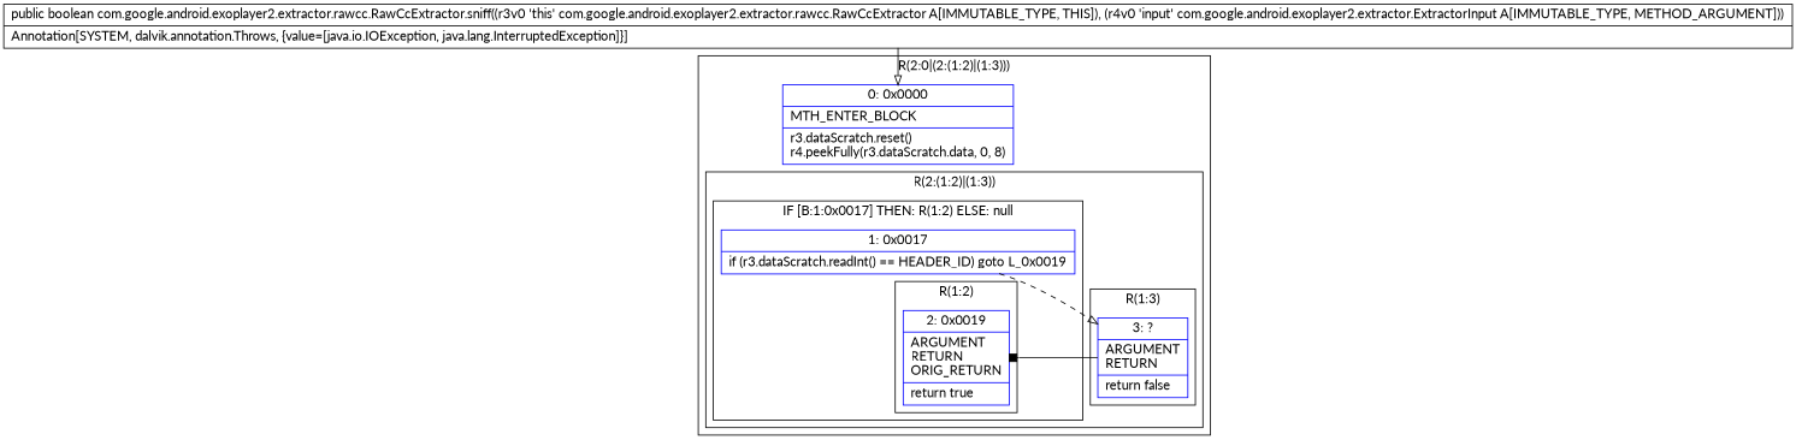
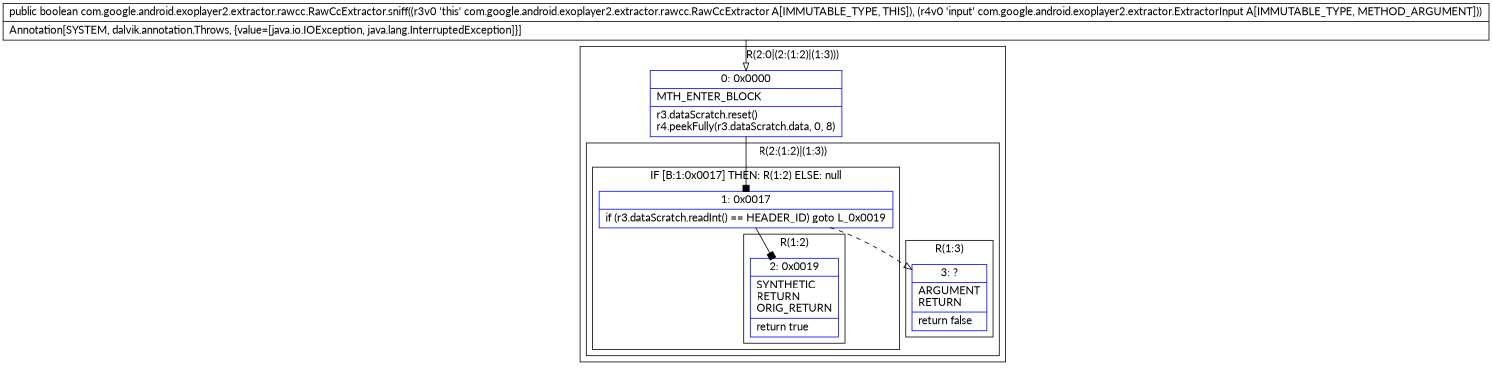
  digraph {
    fontname=Lato
    node [color=blue fontname=Lato shape=record]
    edge [arrowhead=box fontname=Lato]
-   n1 [label="{2\:\ 0x0019|ARGUMENT\lRETURN\lORIG_RETURN\l|return true\l}"]
+   n1 [label="{2\:\ 0x0019|SYNTHETIC\lRETURN\lORIG_RETURN\l|return true\l}"]
    n2 [label="{1\:\ 0x0017|if (r3.dataScratch.readInt() == HEADER_ID) goto L_0x0019\l}"]
    n3 [label="{3\:\ ?|ARGUMENT\lRETURN\l|return false\l}"]
    n4 [label="{0\:\ 0x0000|MTH_ENTER_BLOCK\l|r3.dataScratch.reset()\lr4.peekFully(r3.dataScratch.data, 0, 8)\l}"]
    n5 [label="{public boolean com.google.android.exoplayer2.extractor.rawcc.RawCcExtractor.sniff((r3v0 'this' com.google.android.exoplayer2.extractor.rawcc.RawCcExtractor A[IMMUTABLE_TYPE, THIS]), (r4v0 'input' com.google.android.exoplayer2.extractor.ExtractorInput A[IMMUTABLE_TYPE, METHOD_ARGUMENT]))  | Annotation[SYSTEM, dalvik.annotation.Throws, \{value=[java.io.IOException, java.lang.InterruptedException]\}]\l}" color=""]
    subgraph cluster_1 {
      label="R(2:0|(2:(1:2)|(1:3)))"
      n4
      subgraph cluster_2 {
        label="R(2:(1:2)|(1:3))"
        subgraph cluster_3 {
          label="IF [B:1:0x0017] THEN: R(1:2) ELSE: null"
          n2
          subgraph cluster_4 {
            label="R(1:2)"
            n1
          }
        }
        subgraph cluster_5 {
          label="R(1:3)"
          n3
        }
      }
    }
-   n3 -> n1
+   n2 -> n1
    n2 -> n3 [arrowhead=onormal style=dashed]
+   n4 -> n2
    n5 -> n4 [arrowhead=onormal]
  }
